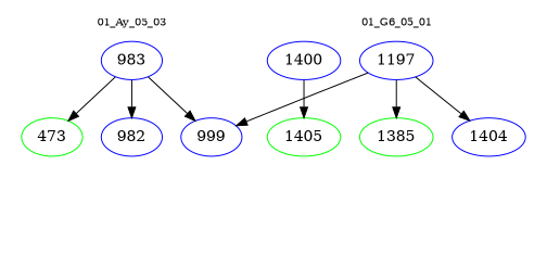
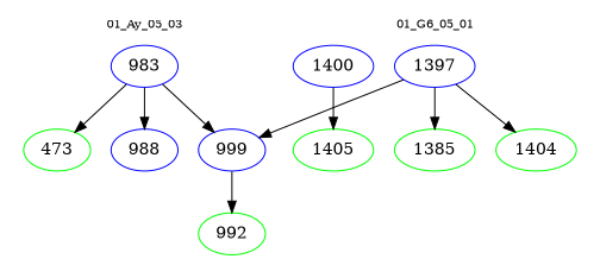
  digraph {
    node [color=blue]
    edge [color=black]
    n1 [label=983]
    n2 [color=green label=473]
    n3 [label=999]
-   n4 [label=982]
-   n6 [label=1197]
+   n4 [label=988]
+   n5 [color=green label=992]
+   n6 [label=1397]
    n7 [color=green label=1385]
    n8 [label=1400]
-   n9 [label=1404]
+   n9 [color=green label=1404]
    n10 [color=green label=1405]
    subgraph cluster_1 {
      color=white
      fontsize=10
      label="01_Ay_05_03"
      n1
      n2
      n3
      n4
+     n5
    }
    subgraph cluster_2 {
      color=white
      fontsize=10
      label="01_G6_05_01"
      n6
      n7
      n8
      n9
      n10
    }
    n1 -> n2
    n1 -> n3
    n1 -> n4
+   n3 -> n5
    n6 -> n3
    n6 -> n7
    n6 -> n9
    n8 -> n10
  }
